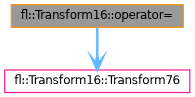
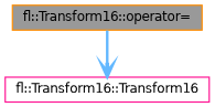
  digraph {
    rankdir=TB
    node [fontname=Helvetica fontsize=10 shape=box style=filled]
    n1 [color=darkorange fillcolor=grey60 fontcolor=black height=0.2 label="fl::Transform16::operator=" width=0.4]
-   n2 [color=deeppink fillcolor=white height=0.2 label="fl::Transform16::Transform76" width=0.4]
+   n2 [color=deeppink fillcolor=white height=0.2 label="fl::Transform16::Transform16" width=0.4]
    n1 -> n2 [color=steelblue1 fontname=Helvetica fontsize=10 labelfontname=Helvetica labelfontsize=10 style=bold arrowhead=vee]
  }
